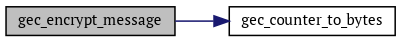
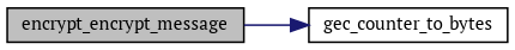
  digraph {
    rankdir=LR
    fontname="PT Serif"
    node [color=black fontname="PT Serif" fontsize=10 shape=record style=filled]
-   n1 [fillcolor=grey75 fontcolor=black height=0.2 label=gec_encrypt_message width=0.4]
+   n1 [fillcolor=grey75 fontcolor=black height=0.2 label=encrypt_encrypt_message width=0.4]
    n2 [fillcolor=white height=0.2 label=gec_counter_to_bytes width=0.4]
    n1 -> n2 [color=midnightblue fontname="PT Serif" fontsize=10 labelfontname=FreeSans labelfontsize=10 style=solid]
  }
